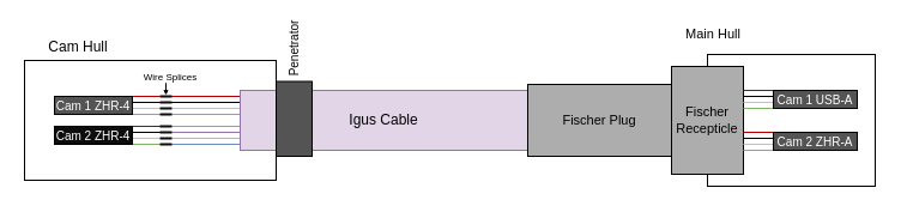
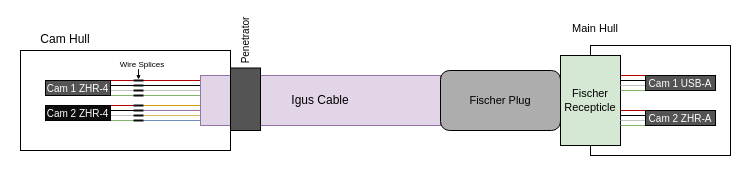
  <mxCell id="0" />
  <mxCell id="1" parent="0" />
  <mxCell id="2" value="" style="rounded=0;whiteSpace=wrap;html=1;fontSize=11;" parent="1" vertex="1"><mxGeometry x="590" y="45" width="140" height="110" as="geometry" /></mxCell>
  <mxCell id="3" value="" style="rounded=0;whiteSpace=wrap;html=1;fontSize=8;" parent="1" vertex="1"><mxGeometry x="20" y="50" width="210" height="100" as="geometry" /></mxCell>
  <mxCell id="4" value="" style="endArrow=none;html=1;rounded=0;fillColor=#e51400;strokeColor=#B20000;" parent="1" edge="1"><mxGeometry width="50" height="50" relative="1" as="geometry"><mxPoint x="140" y="80" as="sourcePoint" /><mxPoint x="200" y="80" as="targetPoint" /></mxGeometry></mxCell>
  <mxCell id="5" value="" style="endArrow=none;html=1;rounded=0;" parent="1" edge="1"><mxGeometry width="50" height="50" relative="1" as="geometry"><mxPoint x="140" y="85" as="sourcePoint" /><mxPoint x="200" y="85" as="targetPoint" /></mxGeometry></mxCell>
  <mxCell id="6" value="" style="endArrow=none;html=1;rounded=0;fillColor=#f5f5f5;strokeColor=#C2C2C2;" parent="1" edge="1"><mxGeometry width="50" height="50" relative="1" as="geometry"><mxPoint x="140" y="90" as="sourcePoint" /><mxPoint x="200" y="90" as="targetPoint" /></mxGeometry></mxCell>
  <mxCell id="7" value="" style="endArrow=none;html=1;rounded=0;fillColor=#d5e8d4;strokeColor=#82b366;" parent="1" edge="1"><mxGeometry width="50" height="50" relative="1" as="geometry"><mxPoint x="140" y="95" as="sourcePoint" /><mxPoint x="200" y="95" as="targetPoint" /></mxGeometry></mxCell>
  <mxCell id="8" value="" style="endArrow=none;html=1;rounded=0;fillColor=#ffe6cc;strokeColor=#d79b00;" parent="1" edge="1"><mxGeometry width="50" height="50" relative="1" as="geometry"><mxPoint x="140" y="105" as="sourcePoint" /><mxPoint x="200" y="105" as="targetPoint" /></mxGeometry></mxCell>
  <mxCell id="9" value="" style="endArrow=none;html=1;rounded=0;fillColor=#e1d5e7;strokeColor=#9673a6;" parent="1" edge="1"><mxGeometry width="50" height="50" relative="1" as="geometry"><mxPoint x="140" y="110" as="sourcePoint" /><mxPoint x="200" y="110" as="targetPoint" /></mxGeometry></mxCell>
  <mxCell id="10" value="" style="endArrow=none;html=1;rounded=0;fillColor=#fff2cc;strokeColor=#d6b656;" parent="1" edge="1"><mxGeometry width="50" height="50" relative="1" as="geometry"><mxPoint x="140" y="115" as="sourcePoint" /><mxPoint x="200" y="115" as="targetPoint" /></mxGeometry></mxCell>
  <mxCell id="11" value="" style="endArrow=none;html=1;rounded=0;fillColor=#dae8fc;strokeColor=#6c8ebf;" parent="1" edge="1"><mxGeometry width="50" height="50" relative="1" as="geometry"><mxPoint x="140" y="120" as="sourcePoint" /><mxPoint x="200" y="120" as="targetPoint" /></mxGeometry></mxCell>
  <mxCell id="12" value="Cam Hull" style="text;html=1;strokeColor=none;fillColor=none;align=center;verticalAlign=middle;whiteSpace=wrap;rounded=0;" parent="1" vertex="1"><mxGeometry x="20" y="30" width="90" height="17.5" as="geometry" /></mxCell>
  <mxCell id="13" value="Penetrator" style="text;html=1;strokeColor=none;fillColor=none;align=center;verticalAlign=middle;whiteSpace=wrap;rounded=0;fontSize=10;rotation=-90;" parent="1" vertex="1"><mxGeometry x="215" y="30" width="60" height="20" as="geometry" /></mxCell>
  <mxCell id="14" value="" style="endArrow=none;html=1;rounded=0;fillColor=#e51400;strokeColor=#B20000;startArrow=none;" parent="1" source="25" edge="1"><mxGeometry width="50" height="50" relative="1" as="geometry"><mxPoint x="110" y="80" as="sourcePoint" /><mxPoint x="136" y="80" as="targetPoint" /></mxGeometry></mxCell>
  <mxCell id="15" value="Wire Splices" style="text;html=1;strokeColor=none;fillColor=none;align=center;verticalAlign=middle;whiteSpace=wrap;rounded=0;fontSize=8;" parent="1" vertex="1"><mxGeometry x="112" y="59" width="60" height="10" as="geometry" /></mxCell>
  <mxCell id="16" value="" style="endArrow=classic;html=1;rounded=0;fontSize=8;exitX=0.433;exitY=0.973;exitDx=0;exitDy=0;exitPerimeter=0;endSize=2;" parent="1" source="15" edge="1"><mxGeometry width="50" height="50" relative="1" as="geometry"><mxPoint x="120" y="119" as="sourcePoint" /><mxPoint x="138" y="79" as="targetPoint" /></mxGeometry></mxCell>
  <mxCell id="17" value="" style="endArrow=none;html=1;rounded=0;" parent="1" edge="1"><mxGeometry width="50" height="50" relative="1" as="geometry"><mxPoint x="110" y="85" as="sourcePoint" /><mxPoint x="136" y="85" as="targetPoint" /></mxGeometry></mxCell>
  <mxCell id="18" value="" style="endArrow=none;html=1;rounded=0;fillColor=#e51400;strokeColor=#C2C2C2;" parent="1" edge="1"><mxGeometry width="50" height="50" relative="1" as="geometry"><mxPoint x="110" y="90" as="sourcePoint" /><mxPoint x="136" y="90" as="targetPoint" /></mxGeometry></mxCell>
  <mxCell id="19" value="" style="endArrow=none;html=1;rounded=0;fillColor=#d5e8d4;strokeColor=#82b366;" parent="1" edge="1"><mxGeometry width="50" height="50" relative="1" as="geometry"><mxPoint x="110" y="95" as="sourcePoint" /><mxPoint x="136" y="95" as="targetPoint" /></mxGeometry></mxCell>
  <mxCell id="20" value="" style="endArrow=none;html=1;rounded=0;fillColor=#e51400;strokeColor=#B20000;" parent="1" edge="1"><mxGeometry width="50" height="50" relative="1" as="geometry"><mxPoint x="110" y="105" as="sourcePoint" /><mxPoint x="136" y="105" as="targetPoint" /></mxGeometry></mxCell>
  <mxCell id="21" value="" style="endArrow=none;html=1;rounded=0;" parent="1" edge="1"><mxGeometry width="50" height="50" relative="1" as="geometry"><mxPoint x="110" y="110" as="sourcePoint" /><mxPoint x="136" y="110" as="targetPoint" /></mxGeometry></mxCell>
  <mxCell id="22" value="" style="endArrow=none;html=1;rounded=0;fillColor=#e51400;strokeColor=#C2C2C2;" parent="1" edge="1"><mxGeometry width="50" height="50" relative="1" as="geometry"><mxPoint x="110" y="115" as="sourcePoint" /><mxPoint x="136" y="115" as="targetPoint" /></mxGeometry></mxCell>
  <mxCell id="23" value="" style="endArrow=none;html=1;rounded=0;fillColor=#d5e8d4;strokeColor=#82b366;" parent="1" edge="1"><mxGeometry width="50" height="50" relative="1" as="geometry"><mxPoint x="110" y="120" as="sourcePoint" /><mxPoint x="136" y="120" as="targetPoint" /></mxGeometry></mxCell>
  <mxCell id="24" value="" style="endArrow=none;html=1;rounded=0;fillColor=#e51400;strokeColor=#B20000;" parent="1" target="25" edge="1"><mxGeometry width="50" height="50" relative="1" as="geometry"><mxPoint x="110" y="80" as="sourcePoint" /><mxPoint x="136" y="80" as="targetPoint" /></mxGeometry></mxCell>
  <mxCell id="25" value="" style="rounded=1;whiteSpace=wrap;html=1;fontSize=10;fillColor=#0D0D0D;strokeColor=none;" parent="1" vertex="1"><mxGeometry x="133" y="79" width="10" height="2" as="geometry" /></mxCell>
  <mxCell id="26" value="" style="rounded=1;whiteSpace=wrap;html=1;fontSize=10;fillColor=#0D0D0D;strokeColor=none;" parent="1" vertex="1"><mxGeometry x="133" y="89" width="10" height="2" as="geometry" /></mxCell>
  <mxCell id="27" value="" style="rounded=1;whiteSpace=wrap;html=1;fontSize=10;fillColor=#0D0D0D;strokeColor=none;" parent="1" vertex="1"><mxGeometry x="133" y="109" width="10" height="2" as="geometry" /></mxCell>
  <mxCell id="28" value="" style="rounded=1;whiteSpace=wrap;html=1;fontSize=10;fillColor=#0D0D0D;strokeColor=none;" parent="1" vertex="1"><mxGeometry x="133" y="119" width="10" height="2" as="geometry" /></mxCell>
  <mxCell id="29" value="" style="rounded=1;whiteSpace=wrap;html=1;fontSize=10;fillColor=#0D0D0D;strokeColor=none;" parent="1" vertex="1"><mxGeometry x="133" y="84" width="10" height="2" as="geometry" /></mxCell>
  <mxCell id="30" value="" style="rounded=1;whiteSpace=wrap;html=1;fontSize=10;fillColor=#0D0D0D;strokeColor=none;" parent="1" vertex="1"><mxGeometry x="133" y="94" width="10" height="2" as="geometry" /></mxCell>
  <mxCell id="31" value="" style="rounded=1;whiteSpace=wrap;html=1;fontSize=10;fillColor=#0D0D0D;strokeColor=none;" parent="1" vertex="1"><mxGeometry x="133" y="104" width="10" height="2" as="geometry" /></mxCell>
  <mxCell id="32" value="" style="rounded=1;whiteSpace=wrap;html=1;fontSize=10;fillColor=#0D0D0D;strokeColor=none;" parent="1" vertex="1"><mxGeometry x="133" y="114" width="10" height="2" as="geometry" /></mxCell>
  <mxCell id="33" value="Cam 1&amp;nbsp;ZHR-4" style="rounded=0;whiteSpace=wrap;html=1;fontSize=10;fillColor=#545454;fontColor=#FFFFFF;" parent="1" vertex="1"><mxGeometry x="45" y="80" width="65" height="15" as="geometry" /></mxCell>
  <mxCell id="34" value="Cam 2&amp;nbsp;ZHR-4" style="rounded=0;whiteSpace=wrap;html=1;fontSize=10;fillColor=#0d0d0d;fontColor=#FFFFFF;" parent="1" vertex="1"><mxGeometry x="45" y="105" width="65" height="15" as="geometry" /></mxCell>
  <mxCell id="35" value="Igus Cable" style="rounded=0;whiteSpace=wrap;html=1;fillColor=#e1d5e7;strokeColor=#9673a6;" parent="1" vertex="1"><mxGeometry x="200" y="75" width="240" height="50" as="geometry" /></mxCell>
  <mxCell id="36" value="" style="rounded=0;whiteSpace=wrap;html=1;fillColor=#545454;" parent="1" vertex="1"><mxGeometry x="230" y="67.5" width="30" height="62.5" as="geometry" /></mxCell>
- <mxCell id="37" value="&lt;font style=&quot;font-size: 11px;&quot;&gt;Fischer Plug&lt;/font&gt;" style="rounded=0;whiteSpace=wrap;html=1;fontSize=8;fontColor=#000000;fillColor=#ADADAD;" parent="1" vertex="1"><mxGeometry x="440" y="70" width="120" height="60" as="geometry" /></mxCell>
- <mxCell id="38" value="&lt;font style=&quot;font-size: 11px;&quot;&gt;Fischer Recepticle&lt;br&gt;&lt;/font&gt;" style="rounded=0;whiteSpace=wrap;html=1;fontSize=8;fontColor=#000000;fillColor=#ADADAD;" parent="1" vertex="1"><mxGeometry x="560" y="55" width="60" height="90" as="geometry" /></mxCell>
+ <mxCell id="37" value="&lt;font style=&quot;font-size: 11px;&quot;&gt;Fischer Plug&lt;/font&gt;" style="whiteSpace=wrap;html=1;fontSize=8;fontColor=#000000;fillColor=#ADADAD;rounded=1;" parent="1" vertex="1"><mxGeometry x="440" y="70" width="120" height="60" as="geometry" /></mxCell>
+ <mxCell id="38" value="&lt;font style=&quot;font-size: 11px;&quot;&gt;Fischer Recepticle&lt;br&gt;&lt;/font&gt;" style="rounded=0;whiteSpace=wrap;html=1;fontSize=8;fontColor=#000000;fillColor=#d5e8d4;" parent="1" vertex="1"><mxGeometry x="560" y="55" width="60" height="90" as="geometry" /></mxCell>
  <mxCell id="39" value="Main Hull" style="text;html=1;strokeColor=none;fillColor=none;align=center;verticalAlign=middle;whiteSpace=wrap;rounded=0;fontSize=11;fontColor=#000000;" parent="1" vertex="1"><mxGeometry x="565" y="20" width="60" height="15" as="geometry" /></mxCell>
  <mxCell id="40" value="" style="endArrow=none;html=1;rounded=0;fillColor=#e51400;strokeColor=#B20000;" parent="1" edge="1"><mxGeometry width="50" height="50" relative="1" as="geometry"><mxPoint x="620" y="75" as="sourcePoint" /><mxPoint x="645" y="75" as="targetPoint" /></mxGeometry></mxCell>
  <mxCell id="41" value="" style="endArrow=none;html=1;rounded=0;" parent="1" edge="1"><mxGeometry width="50" height="50" relative="1" as="geometry"><mxPoint x="620" y="80" as="sourcePoint" /><mxPoint x="645" y="80" as="targetPoint" /></mxGeometry></mxCell>
  <mxCell id="42" value="" style="endArrow=none;html=1;rounded=0;fillColor=#f5f5f5;strokeColor=#C2C2C2;" parent="1" edge="1"><mxGeometry width="50" height="50" relative="1" as="geometry"><mxPoint x="620" y="85" as="sourcePoint" /><mxPoint x="645" y="85" as="targetPoint" /></mxGeometry></mxCell>
  <mxCell id="43" value="" style="endArrow=none;html=1;rounded=0;fillColor=#d5e8d4;strokeColor=#82b366;" parent="1" edge="1"><mxGeometry width="50" height="50" relative="1" as="geometry"><mxPoint x="620" y="90" as="sourcePoint" /><mxPoint x="645" y="90" as="targetPoint" /></mxGeometry></mxCell>
  <mxCell id="44" value="Cam 1 USB-A" style="rounded=0;whiteSpace=wrap;html=1;fontSize=10;fillColor=#545454;fontColor=#FFFFFF;" parent="1" vertex="1"><mxGeometry x="645" y="75" width="70" height="15" as="geometry" /></mxCell>
  <mxCell id="45" value="" style="endArrow=none;html=1;rounded=0;fillColor=#e51400;strokeColor=#B20000;" parent="1" edge="1"><mxGeometry width="50" height="50" relative="1" as="geometry"><mxPoint x="620" y="110" as="sourcePoint" /><mxPoint x="645" y="110" as="targetPoint" /></mxGeometry></mxCell>
  <mxCell id="46" value="" style="endArrow=none;html=1;rounded=0;" parent="1" edge="1"><mxGeometry width="50" height="50" relative="1" as="geometry"><mxPoint x="620" y="115" as="sourcePoint" /><mxPoint x="645" y="115" as="targetPoint" /></mxGeometry></mxCell>
  <mxCell id="47" value="" style="endArrow=none;html=1;rounded=0;fillColor=#f5f5f5;strokeColor=#C2C2C2;" parent="1" edge="1"><mxGeometry width="50" height="50" relative="1" as="geometry"><mxPoint x="620" y="120" as="sourcePoint" /><mxPoint x="645" y="120" as="targetPoint" /></mxGeometry></mxCell>
  <mxCell id="48" value="" style="endArrow=none;html=1;rounded=0;fillColor=#d5e8d4;strokeColor=#82b366;" parent="1" edge="1"><mxGeometry width="50" height="50" relative="1" as="geometry"><mxPoint x="620" y="125" as="sourcePoint" /><mxPoint x="645" y="125" as="targetPoint" /></mxGeometry></mxCell>
  <mxCell id="49" value="Cam 2 ZHR-A" style="rounded=0;whiteSpace=wrap;html=1;fontSize=10;fillColor=#545454;fontColor=#FFFFFF;" parent="1" vertex="1"><mxGeometry x="645" y="110" width="70" height="15" as="geometry" /></mxCell>
